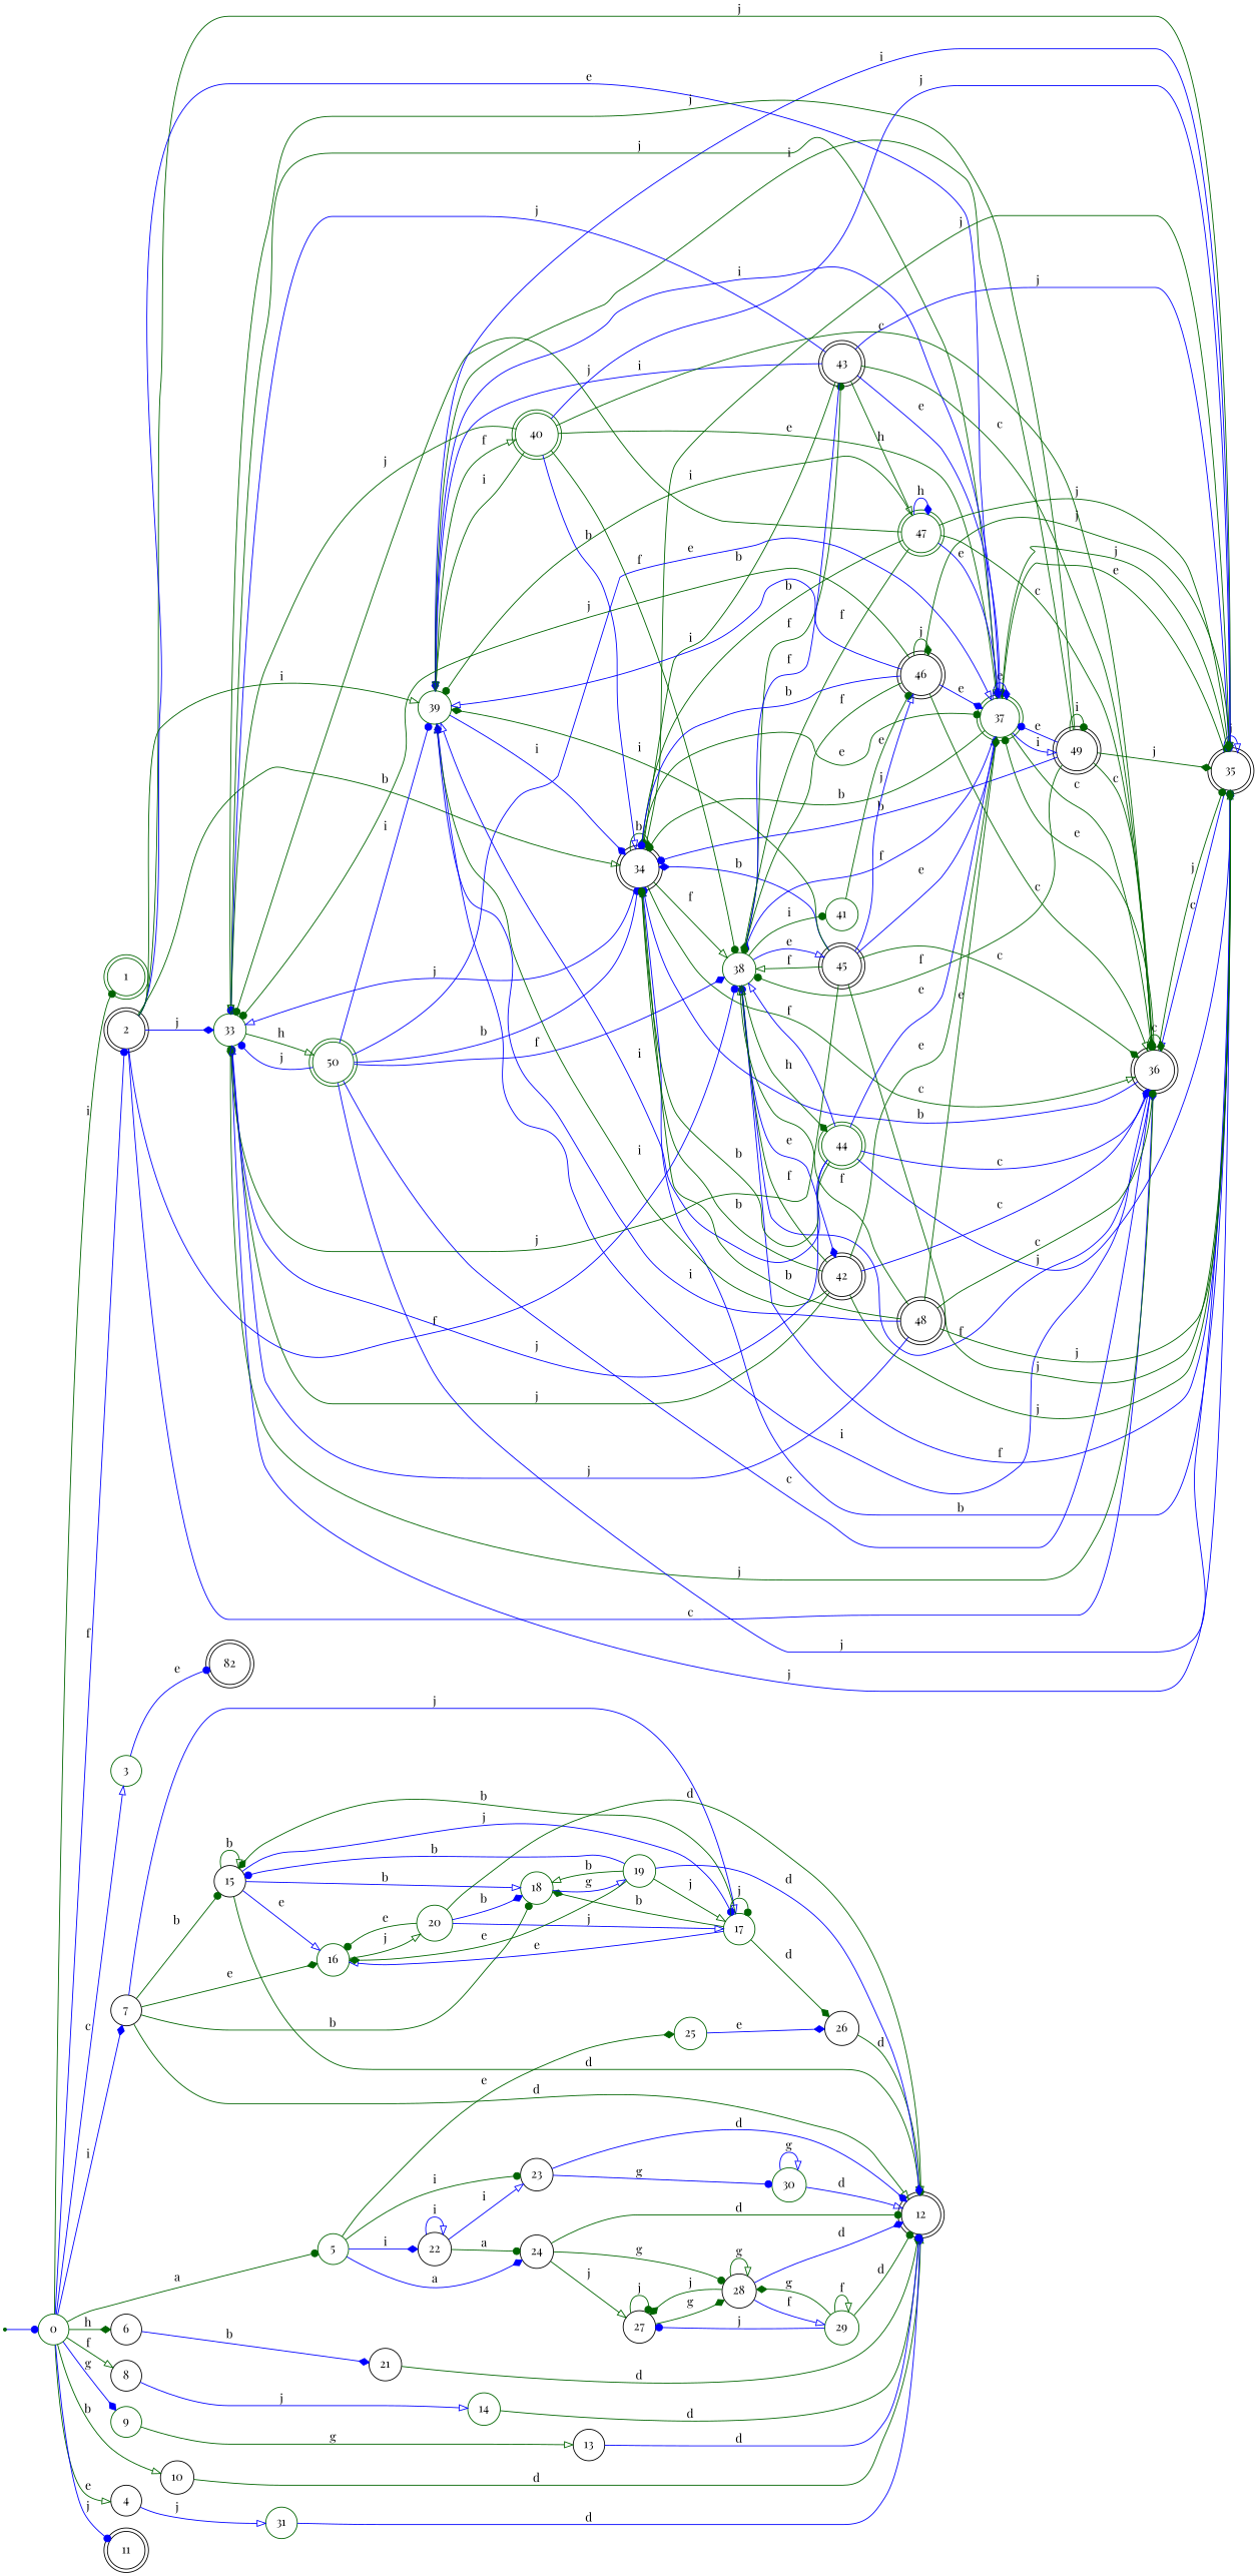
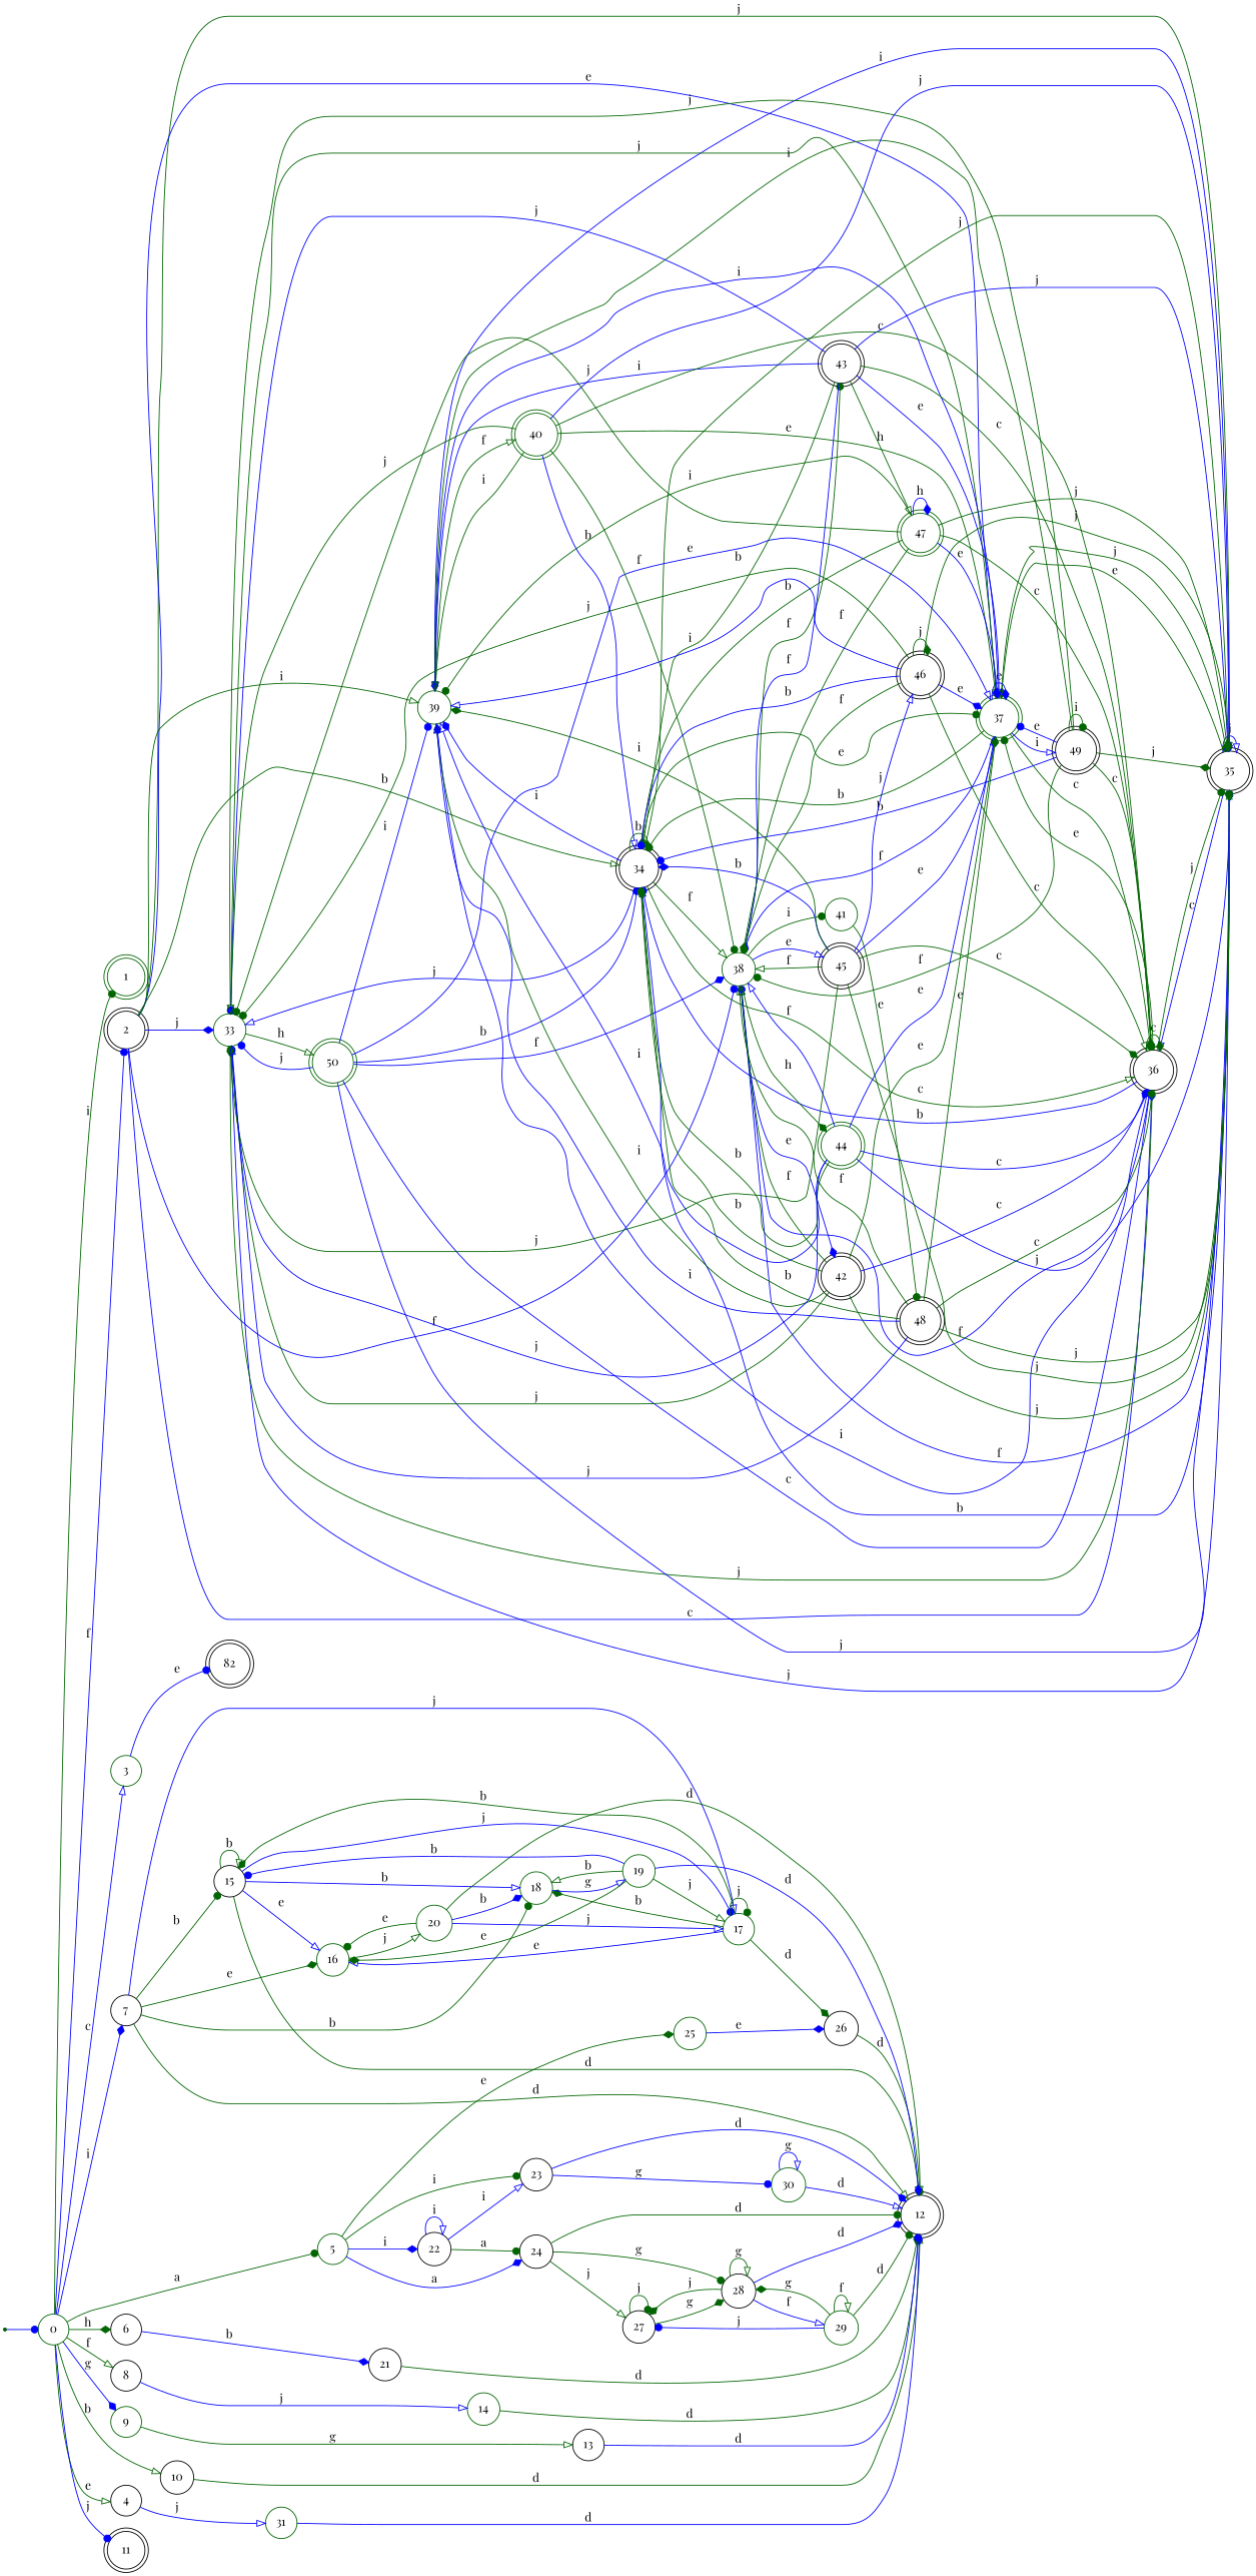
  digraph {
    fontname="Playfair Display"
    rankdir=LR
    node [color=black fontname="Playfair Display" shape=circle]
    edge [arrowhead=onormal color=darkgreen fontname="Playfair Display"]
    dummy0 [color=darkgreen shape=point]
    0 [color=darkgreen]
    1 [color=darkgreen shape=doublecircle]
    2 [shape=doublecircle]
    3 [color=darkgreen]
    4
    5 [color=darkgreen]
    6
    7
    8
    9 [color=darkgreen]
    10
    11 [shape=doublecircle]
    33 [color=darkgreen]
    34 [shape=doublecircle]
    35 [shape=doublecircle]
    36 [shape=doublecircle]
    37 [color=darkgreen shape=doublecircle]
    38 [color=darkgreen]
    39 [color=darkgreen]
    n21 [label=82 shape=doublecircle]
    31 [color=darkgreen]
    22
    23
    24
    25 [color=darkgreen]
    21
    12 [shape=doublecircle]
    15
    16 [color=darkgreen]
    17 [color=darkgreen]
    18 [color=darkgreen]
    14 [color=darkgreen]
    13
    50 [color=darkgreen shape=doublecircle]
    49 [shape=doublecircle]
    41 [color=darkgreen]
    42 [shape=doublecircle]
    43 [shape=doublecircle]
    44 [color=darkgreen shape=doublecircle]
    45 [shape=doublecircle]
    40 [color=darkgreen shape=doublecircle]
    30 [color=darkgreen]
    27
    28
    26
    20 [color=darkgreen]
    19 [color=darkgreen]
    29 [color=darkgreen]
    48 [shape=doublecircle]
    47 [color=darkgreen shape=doublecircle]
    46 [shape=doublecircle]
    dummy0 -> 0 [arrowhead=dot color=blue]
    0 -> 1 [arrowhead=dot label=i]
    0 -> 2 [arrowhead=dot color=blue label=f]
    0 -> 3 [color=blue label=c]
    0 -> 4 [label=e]
    0 -> 5 [arrowhead=dot label=a]
    0 -> 6 [arrowhead=diamond label=h]
    0 -> 7 [arrowhead=diamond color=blue label=i]
    0 -> 8 [label=f]
    0 -> 9 [arrowhead=diamond color=blue label=g]
    0 -> 10 [label=b]
    0 -> 11 [arrowhead=dot color=blue label=j]
    2 -> 33 [arrowhead=diamond color=blue label=j]
    2 -> 34 [label=b]
    2 -> 35 [label=j]
    2 -> 36 [arrowhead=diamond color=blue label=c]
    2 -> 37 [arrowhead=diamond color=blue label=e]
    2 -> 38 [arrowhead=dot color=blue label=f]
    2 -> 39 [label=i]
    3 -> n21 [arrowhead=dot color=blue label=e]
    4 -> 31 [color=blue label=j]
    5 -> 22 [arrowhead=diamond color=blue label=i]
    5 -> 23 [arrowhead=dot label=i]
    5 -> 24 [arrowhead=diamond color=blue label=a]
    5 -> 25 [arrowhead=diamond label=e]
    6 -> 21 [arrowhead=diamond color=blue label=b]
    7 -> 12 [label=d]
    7 -> 15 [arrowhead=dot label=b]
    7 -> 16 [arrowhead=diamond label=e]
    7 -> 17 [color=blue label=j]
    7 -> 18 [arrowhead=dot label=b]
    8 -> 14 [color=blue label=j]
    9 -> 13 [label=g]
    10 -> 12 [label=d]
    33 -> 50 [label=h]
    34 -> 33 [color=blue label=j]
    34 -> 34 [arrowhead=diamond label=b]
    34 -> 35 [label=j]
    34 -> 36 [label=c]
    34 -> 37 [arrowhead=dot label=e]
    34 -> 38 [label=f]
-   39 -> 34 [arrowhead=diamond color=blue label=i]
+   34 -> 39 [arrowhead=diamond color=blue label=i]
    35 -> 33 [arrowhead=diamond color=blue label=j]
    35 -> 34 [color=blue label=b]
    35 -> 35 [color=blue label=j]
    35 -> 36 [color=blue label=c]
    35 -> 37 [arrowhead=diamond label=e]
    35 -> 38 [color=blue label=f]
    35 -> 39 [arrowhead=diamond color=blue label=i]
    36 -> 33 [arrowhead=diamond label=j]
    36 -> 34 [arrowhead=dot color=blue label=b]
    36 -> 35 [arrowhead=dot label=j]
    36 -> 36 [arrowhead=diamond label=c]
    36 -> 37 [arrowhead=dot label=e]
    36 -> 38 [arrowhead=dot color=blue label=f]
    36 -> 39 [arrowhead=diamond color=blue label=i]
    37 -> 33 [arrowhead=dot label=j]
    37 -> 34 [arrowhead=dot label=b]
    37 -> 35 [arrowhead=dot label=j]
    37 -> 36 [arrowhead=diamond label=c]
    37 -> 37 [arrowhead=diamond color=blue label=e]
    37 -> 38 [arrowhead=diamond color=blue label=f]
    37 -> 39 [color=blue label=i]
    37 -> 49 [color=blue label=i]
    38 -> 41 [arrowhead=dot label=i]
    38 -> 42 [arrowhead=diamond color=blue label=e]
    38 -> 43 [arrowhead=dot label=f]
    38 -> 44 [arrowhead=diamond label=h]
    38 -> 45 [color=blue label=e]
    39 -> 40 [label=f]
    31 -> 12 [arrowhead=diamond color=blue label=d]
    22 -> 22 [color=blue label=i]
    22 -> 23 [color=blue label=i]
    22 -> 24 [arrowhead=dot label=a]
    23 -> 12 [arrowhead=diamond color=blue label=d]
    23 -> 30 [arrowhead=dot color=blue label=g]
    24 -> 12 [arrowhead=dot label=d]
    24 -> 27 [label=j]
    24 -> 28 [arrowhead=dot label=g]
    25 -> 26 [arrowhead=diamond color=blue label=e]
    21 -> 12 [arrowhead=diamond label=d]
    15 -> 12 [label=d]
    15 -> 15 [label=b]
    15 -> 16 [color=blue label=e]
    15 -> 17 [arrowhead=dot color=blue label=j]
    15 -> 18 [color=blue label=b]
    16 -> 20 [label=j]
    17 -> 15 [arrowhead=diamond label=b]
    17 -> 16 [color=blue label=e]
    17 -> 17 [arrowhead=dot label=j]
    17 -> 18 [arrowhead=diamond label=b]
    17 -> 26 [arrowhead=diamond label=d]
    18 -> 19 [color=blue label=g]
    14 -> 12 [arrowhead=dot label=d]
    13 -> 12 [arrowhead=dot color=blue label=d]
    50 -> 33 [arrowhead=dot color=blue label=j]
    50 -> 34 [arrowhead=dot color=blue label=b]
    50 -> 35 [arrowhead=dot color=blue label=j]
    50 -> 36 [arrowhead=dot color=blue label=c]
    50 -> 37 [color=blue label=e]
    50 -> 38 [arrowhead=diamond color=blue label=f]
    50 -> 39 [arrowhead=dot color=blue label=i]
    49 -> 33 [label=j]
    49 -> 34 [arrowhead=dot color=blue label=b]
    49 -> 35 [arrowhead=diamond label=j]
    49 -> 36 [arrowhead=diamond label=c]
    49 -> 37 [arrowhead=dot color=blue label=e]
    49 -> 38 [arrowhead=dot label=f]
    49 -> 39 [label=i]
    49 -> 49 [arrowhead=dot label=i]
-   41 -> 46 [arrowhead=dot label=e]
+   41 -> 48 [arrowhead=dot label=e]
    42 -> 33 [arrowhead=diamond label=j]
    42 -> 34 [arrowhead=dot label=b]
    42 -> 35 [arrowhead=dot label=j]
    42 -> 36 [arrowhead=diamond color=blue label=c]
    42 -> 37 [arrowhead=diamond label=e]
    42 -> 38 [label=f]
    42 -> 39 [label=i]
    43 -> 33 [arrowhead=dot color=blue label=j]
    43 -> 34 [arrowhead=diamond label=b]
    43 -> 35 [arrowhead=dot color=blue label=j]
    43 -> 36 [arrowhead=dot label=c]
    43 -> 37 [color=blue label=e]
    43 -> 38 [arrowhead=diamond color=blue label=f]
    43 -> 39 [color=blue label=i]
    43 -> 47 [label=h]
    44 -> 33 [arrowhead=dot color=blue label=j]
    44 -> 34 [arrowhead=diamond label=b]
    44 -> 35 [arrowhead=diamond color=blue label=j]
    44 -> 36 [arrowhead=dot color=blue label=c]
    44 -> 37 [color=blue label=e]
    44 -> 38 [color=blue label=f]
    44 -> 39 [color=blue label=i]
    45 -> 33 [arrowhead=dot label=j]
    45 -> 34 [arrowhead=diamond color=blue label=b]
    45 -> 35 [arrowhead=diamond label=j]
    45 -> 36 [arrowhead=diamond label=c]
    45 -> 37 [arrowhead=diamond color=blue label=e]
    45 -> 38 [label=f]
    45 -> 39 [arrowhead=diamond label=i]
    45 -> 46 [color=blue label=j]
    40 -> 33 [label=j]
    40 -> 34 [color=blue label=b]
    40 -> 35 [arrowhead=diamond color=blue label=j]
    40 -> 36 [arrowhead=diamond label=c]
    40 -> 37 [label=e]
    40 -> 38 [arrowhead=dot label=f]
    40 -> 39 [label=i]
    30 -> 12 [color=blue label=d]
    30 -> 30 [color=blue label=g]
    27 -> 27 [arrowhead=dot label=j]
    27 -> 28 [arrowhead=diamond label=g]
    28 -> 12 [arrowhead=diamond color=blue label=d]
    28 -> 27 [arrowhead=diamond label=j]
    28 -> 28 [label=g]
    28 -> 29 [color=blue label=f]
    26 -> 12 [arrowhead=dot label=d]
    20 -> 12 [label=d]
    20 -> 16 [arrowhead=dot label=e]
    20 -> 17 [color=blue label=j]
    20 -> 18 [arrowhead=diamond color=blue label=b]
    19 -> 12 [arrowhead=diamond color=blue label=d]
    19 -> 15 [arrowhead=dot color=blue label=b]
    19 -> 16 [arrowhead=diamond label=e]
    19 -> 17 [label=j]
    19 -> 18 [label=b]
    29 -> 12 [arrowhead=dot label=d]
    29 -> 27 [arrowhead=dot color=blue label=j]
    29 -> 28 [arrowhead=diamond label=g]
    29 -> 29 [label=f]
    48 -> 33 [color=blue label=j]
    48 -> 34 [label=b]
    48 -> 35 [label=j]
    48 -> 36 [arrowhead=dot label=c]
    48 -> 37 [arrowhead=diamond label=e]
    48 -> 38 [label=f]
    48 -> 39 [color=blue label=i]
    47 -> 33 [arrowhead=dot label=j]
    47 -> 34 [arrowhead=diamond label=b]
    47 -> 35 [arrowhead=diamond label=j]
    47 -> 36 [arrowhead=dot label=c]
    47 -> 37 [arrowhead=diamond color=blue label=e]
    47 -> 38 [arrowhead=diamond label=f]
    47 -> 39 [arrowhead=dot label=i]
    47 -> 47 [arrowhead=diamond color=blue label=h]
    46 -> 33 [arrowhead=dot label=j]
    46 -> 34 [arrowhead=dot color=blue label=b]
    46 -> 35 [arrowhead=diamond label=j]
    46 -> 36 [label=c]
    46 -> 37 [arrowhead=diamond color=blue label=e]
    46 -> 38 [arrowhead=dot label=f]
    46 -> 39 [color=blue label=i]
    46 -> 46 [arrowhead=diamond label=j]
  }
